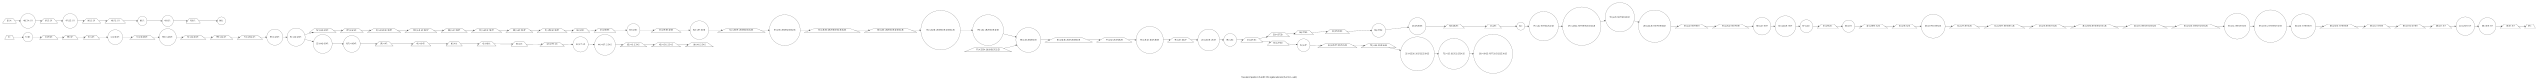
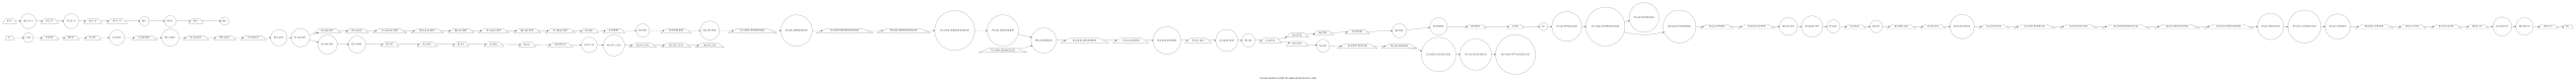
  digraph {
    fontname=Montserrat
    label="Tree-decomposition of width 3 for register allocator (function _subt)"
    rankdir=LR
    node [fontname=Montserrat shape=trapezium]
    edge [fontname=Montserrat]
    n1 [label="0 | : "]
    n2 [label="1 | 48 : " shape=circle]
    n3 [label="2 | 47 48 : "]
    n4 [label="101 | 47 : "]
    n5 [label="3 | 4 47 : "]
    n6 [label="4 | 4 46 47 : " shape=circle]
    n7 [label="5 | 4 45 46 47 : "]
    n8 [label="100 | 4 45 47 : " shape=circle]
    n9 [label="6 | 4 44 45 47 : "]
    n10 [label="99 | 4 44 47 : "]
    n11 [label="7 | 4 43 44 47 : "]
    n12 [label="98 | 4 43 47 : " shape=circle]
    n13 [label="8 | 4 42 43 47 : " shape=circle]
    n14 [label="52 | 4 42 43 47 : "]
    n15 [label="53 | 4 42 43 47 : " shape=circle]
    n16 [label="87 | 4 42 43 : "]
    n17 [label="107 | 4 43 47 : " shape=circle]
    n18 [label="9 | 4 41 42 43 : 36 37 "]
    n19 [label="102 | 4 41 43 : 36 37 "]
    n20 [label="86 | 4 41 : 36 37 "]
    n21 [label="10 | 4 40 41 : 36 37 "]
    n22 [label="85 | 4 40 : 36 37 "]
    n23 [label="11 | 4 39 40 : 36 37 "]
    n24 [label="84 | 4 39 : "]
    n25 [label="12 | 4 38 39 : "]
    n26 [label="83 | 4 38 : " shape=circle]
    n27 [label="13 | 4 37 38 : 32 33 "]
    n28 [label="82 | 4 37 : 32 33 " shape=circle]
    n29 [label="14 | 4 36 37 : 28 29 32 33 34 35 "]
    n30 [label="81 | 4 36 : 28 29 32 33 34 35 " shape=circle]
    n31 [label="15 | 4 35 36 : 28 29 30 31 32 33 34 35 "]
    n32 [label="80 | 4 35 : 28 29 30 31 32 33 34 35 "]
    n33 [label="16 | 4 34 35 : 28 29 30 31 32 33 34 35 " shape=circle]
    n34 [label="79 | 4 34 : 28 29 30 31 32 33 " shape=circle]
    n35 [label="78 | 4 33 : 28 29 30 31 " shape=circle]
    n36 [label="17 | 4 33 34 : 28 29 30 31 32 33 "]
    n37 [label="18 | 4 32 33 : 26 27 28 29 30 31 "]
    n38 [label="77 | 4 32 : 26 27 28 29 "]
    n39 [label="19 | 4 31 32 : 26 27 28 29 " shape=circle]
    n40 [label="76 | 4 31 : 26 27 "]
    n41 [label="20 | 4 30 31 : 26 27 " shape=circle]
    n42 [label="75 | 4 30 : " shape=circle]
    n43 [label="21 | 4 27 30 : "]
    n44 [label="50 | 4 27 30 : "]
    n45 [label="51 | 4 27 30 : "]
    n46 [label="56 | 27 30 : "]
    n47 [label="74 | 4 27 : " shape=circle]
    n48 [label="22 | 27 29 30 : "]
    n49 [label="55 | 27 29 : " shape=circle]
    n50 [label="23 | 27 28 29 : " shape=circle]
    n51 [label="103 | 28 29 : "]
    n52 [label="104 | 29 : "]
    n53 [label="24 | 4 26 27 : 20 21 24 25 "]
    n54 [label="73 | 4 26 : 20 21 24 25 "]
    n55 [label="25 | 4 25 26 : 20 21 22 23 24 25 " shape=circle]
    n56 [label="72 | 4 25 : 20 21 22 23 24 25 " shape=circle]
    n57 [label="26 | 4 24 25 : 16 17 20 21 22 23 24 25 " shape=circle]
    n58 [label="71 | 4 24 : 16 17 20 21 22 23 " shape=circle]
    n59 [label="27 | 4 23 24 : 16 17 18 19 20 21 22 23 " shape=circle]
    n60 [label="70 | 4 23 : 16 17 18 19 20 21 " shape=circle]
    n61 [label="28 | 4 22 23 : 16 17 18 19 20 21 " shape=circle]
    n62 [label="69 | 4 22 : 16 17 18 19 "]
    n63 [label="29 | 4 21 22 : 16 17 18 19 "]
    n64 [label="68 | 4 21 : 16 17 " shape=circle]
    n65 [label="30 | 4 20 21 : 16 17 " shape=circle]
    n66 [label="67 | 4 20 : " shape=circle]
    n67 [label="31 | 4 19 20 : "]
    n68 [label="66 | 4 19 : " shape=circle]
    n69 [label="32 | 4 18 19 : 14 15 "]
    n70 [label="65 | 4 18 : 14 15 "]
    n71 [label="33 | 4 17 18 : 8 9 14 15 " shape=circle]
    n72 [label="64 | 4 17 : 8 9 14 15 "]
    n73 [label="34 | 4 16 17 : 8 9 10 11 14 15 "]
    n74 [label="63 | 4 16 : 8 9 10 11 14 15 "]
    n75 [label="35 | 4 15 16 : 8 9 10 11 12 13 14 15 "]
    n76 [label="62 | 4 15 : 8 9 10 11 12 13 14 15 "]
    n77 [label="36 | 4 14 15 : 8 9 10 11 12 13 14 15 "]
    n78 [label="61 | 4 14 : 8 9 10 11 12 13 " shape=circle]
    n79 [label="37 | 4 13 14 : 6 7 8 9 10 11 12 13 " shape=circle]
    n80 [label="60 | 4 13 : 6 7 8 9 10 11 " shape=circle]
    n81 [label="38 | 4 12 13 : 6 7 8 9 10 11 "]
    n82 [label="59 | 4 12 : 6 7 8 9 "]
    n83 [label="39 | 4 11 12 : 6 7 8 9 "]
    n84 [label="58 | 4 11 : 6 7 "]
    n85 [label="40 | 4 10 11 : 6 7 " shape=circle]
    n86 [label="105 | 10 11 : 6 7 " shape=circle]
    n87 [label="106 | 11 : 6 7 "]
    n88 [label="41 | 4 9 47 : "]
    n89 [label="96 | 4 9 : "]
    n90 [label="42 | 4 8 9 : "]
    n91 [label="95 | 4 8 : "]
    n92 [label="43 | 4 7 8 : 4 5 "]
    n93 [label="94 | 4 7 : 4 5 " shape=circle]
    n94 [label="44 | 4 6 7 : 2 3 4 5 " shape=circle]
    n95 [label="93 | 4 6 : 2 3 4 5 "]
    n96 [label="45 | 4 5 6 : 2 3 4 5 "]
    n97 [label="108 | 4 6 : 2 3 4 5 "]
    n98 [label="46 | 3 4 : 0 1 " shape=circle]
    n99 [label="91 | 3 : 0 1 "]
    n100 [label="47 | 2 3 : 0 1 " shape=circle]
    n101 [label="90 | 2 : 0 1 "]
    n102 [label="48 | 1 2 : 0 1 "]
    n103 [label="89 | 1 : " shape=circle]
    n104 [label="49 | 0 1 : " shape=circle]
    n105 [label="109 | 1 : "]
    n106 [label="88 | : " shape=circle]
    n107 [label="97 | 4 47 : "]
    n108 [label="54 | : " shape=circle]
    n109 [label="57 | : "]
    n110 [label="92 | 4 : "]
    n1 -> n2
    n2 -> n3
    n3 -> n4
    n4 -> n5
    n5 -> n6
    n6 -> n7
    n7 -> n8
    n8 -> n9
    n9 -> n10
    n10 -> n11
    n11 -> n12
    n12 -> n13
    n13 -> n14
    n13 -> n15
    n14 -> n16
    n15 -> n17
    n16 -> n18
    n17 -> n107
    n18 -> n19
    n19 -> n20
    n20 -> n21
    n21 -> n22
    n22 -> n23
    n23 -> n24
    n24 -> n25
    n25 -> n26
    n26 -> n27
    n27 -> n28
    n28 -> n29
    n29 -> n30
    n30 -> n31
    n31 -> n32
    n32 -> n33
    n33 -> n34
    n34 -> n35
    n35 -> n37
    n36 -> n35
    n37 -> n38
    n38 -> n39
    n39 -> n40
    n40 -> n41
    n41 -> n42
    n42 -> n43
    n43 -> n44
    n43 -> n45
    n44 -> n46
    n45 -> n47
    n46 -> n48
    n47 -> n53
    n48 -> n49
    n49 -> n50
    n50 -> n51
    n51 -> n52
    n52 -> n108
    n53 -> n54
    n54 -> n55
    n55 -> n56
    n56 -> n57
    n58 -> n59
    n59 -> n60
-   n60 -> n61
+   n59 -> n61
    n61 -> n62
    n62 -> n63
    n63 -> n64
    n64 -> n65
    n65 -> n66
    n66 -> n67
    n67 -> n68
    n68 -> n69
    n69 -> n70
    n70 -> n71
    n71 -> n72
    n72 -> n73
    n73 -> n74
    n74 -> n75
    n75 -> n76
    n76 -> n77
    n77 -> n78
    n78 -> n79
    n79 -> n80
    n80 -> n81
    n81 -> n82
    n82 -> n83
    n83 -> n84
    n84 -> n85
    n85 -> n86
    n86 -> n87
    n87 -> n109
    n88 -> n89
    n89 -> n90
    n90 -> n91
    n91 -> n92
    n92 -> n93
    n93 -> n94
    n94 -> n95
    n95 -> n96
    n96 -> n97
    n98 -> n99
    n99 -> n100
    n100 -> n101
    n101 -> n102
    n102 -> n103
    n103 -> n104
    n104 -> n105
    n105 -> n106
    n107 -> n88
    n108 -> n58
    n110 -> n98
  }
